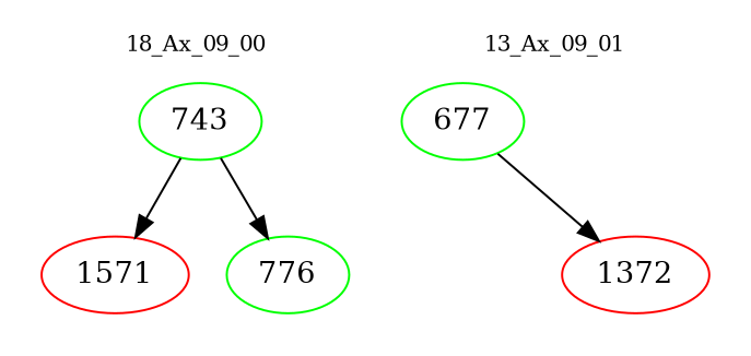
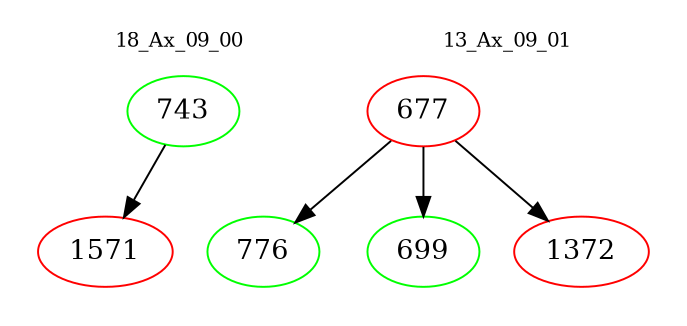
  digraph {
    node [color=green]
    edge [color=black]
    n1 [label=743]
    n2 [label=776]
    n3 [color=red label=1571]
-   n4 [label=677]
+   n4 [color=red label=677]
+   n5 [label=699]
    n6 [color=red label=1372]
    subgraph cluster_1 {
      color=white
      fontsize=10
      label="18_Ax_09_00"
      n1
      n2
      n3
    }
    subgraph cluster_2 {
      color=white
      fontsize=10
      label="13_Ax_09_01"
      n4
+     n5
      n6
    }
-   n1 -> n2
+   n4 -> n2
    n1 -> n3
+   n4 -> n5
    n4 -> n6
  }
